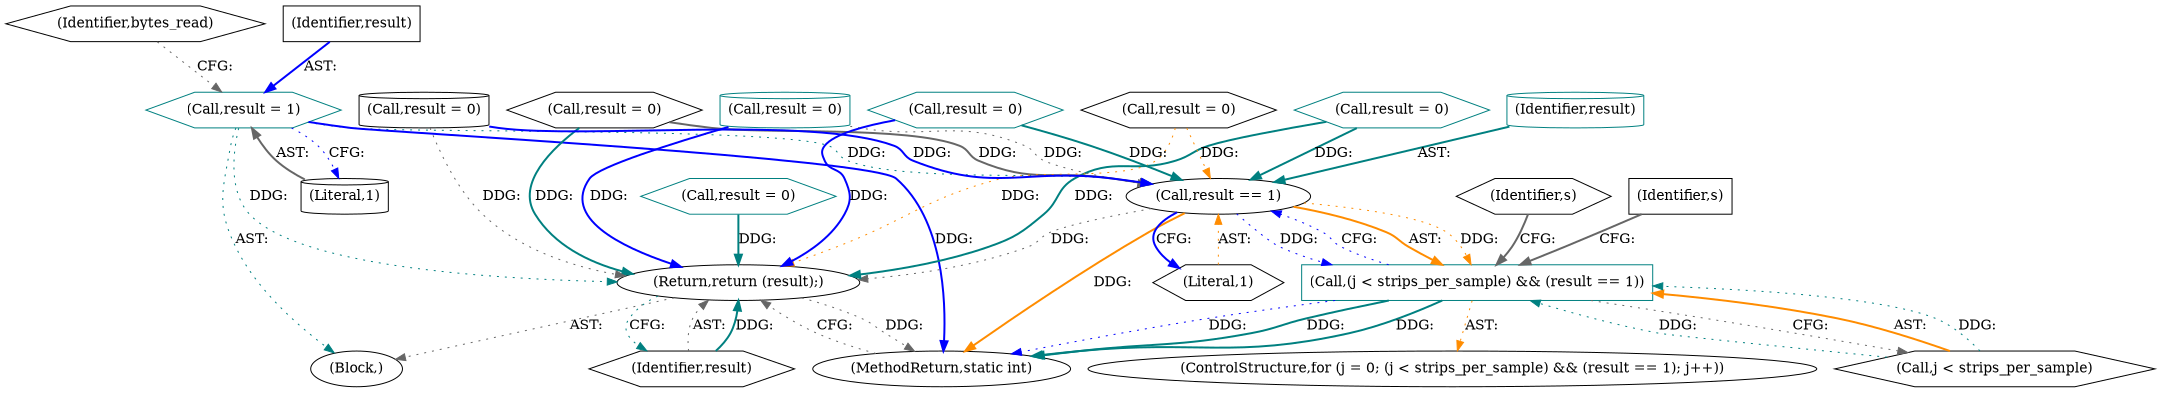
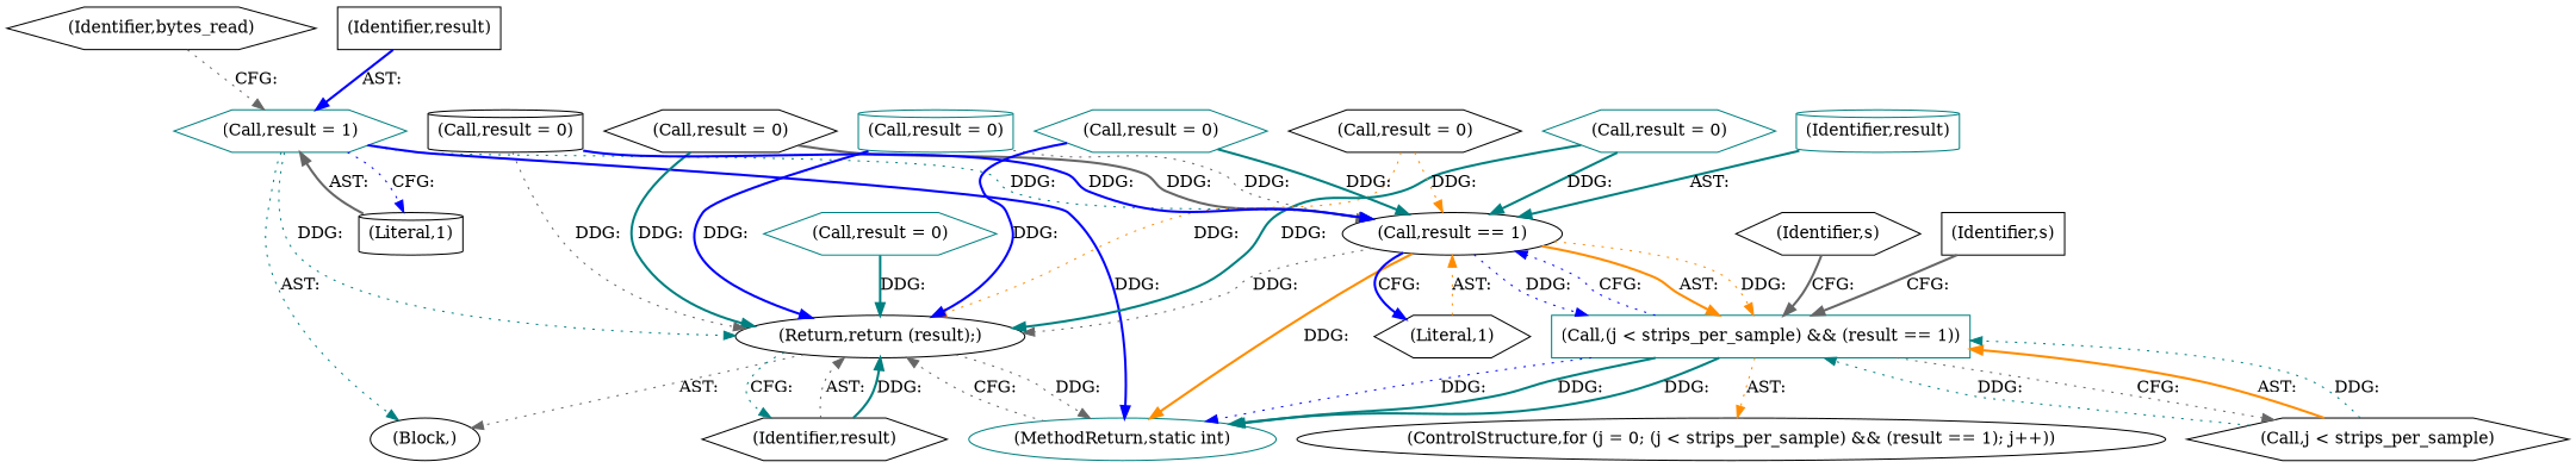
  digraph {
    node [color=black shape=hexagon]
    edge [color=teal style=dotted]
    n1 [color=teal label="(Call,result = 1)"]
    n2 [label="(Call,result == 1)" shape=ellipse]
    n3 [label="(Return,return (result);)" shape=ellipse]
    n4 [label="(Block,)" shape=ellipse]
    n5 [label="(Literal,1)" shape=cylinder]
-   n6 [label="(MethodReturn,static int)" shape=ellipse]
+   n6 [color=teal label="(MethodReturn,static int)" shape=ellipse]
    n7 [color=teal label="(Call,(j < strips_per_sample) && (result == 1))" shape=box]
    n8 [label="(Literal,1)"]
    n9 [label="(Identifier,result)"]
    n10 [label="(ControlStructure,for (j = 0; (j < strips_per_sample) && (result == 1); j++))" shape=ellipse]
    n11 [label="(Call,j < strips_per_sample)"]
    n12 [label="(Identifier,s)"]
    n13 [color=teal label="(Call,result = 0)"]
    n14 [label="(Call,result = 0)"]
    n15 [label="(Call,result = 0)"]
    n16 [label="(Identifier,bytes_read)"]
    n17 [color=teal label="(Call,result = 0)" shape=cylinder]
    n18 [label="(Identifier,result)" shape=box]
    n19 [color=teal label="(Call,result = 0)"]
    n20 [color=teal label="(Identifier,result)" shape=cylinder]
    n21 [color=teal label="(Call,result = 0)"]
    n22 [label="(Identifier,s)" shape=box]
    n23 [label="(Call,result = 0)" shape=cylinder]
    n1 -> n2 [label="DDG: "]
    n1 -> n3 [label="DDG: "]
    n1 -> n4 [label="AST: "]
    n1 -> n5 [color=blue label="CFG: "]
    n1 -> n6 [color=blue label="DDG: " style=bold]
    n2 -> n3 [color=gray40 label="DDG: "]
    n2 -> n6 [color=darkorange label="DDG: " style=bold]
    n2 -> n7 [color=darkorange label="AST: " style=bold]
    n2 -> n7 [color=darkorange label="DDG: "]
    n2 -> n7 [color=blue label="DDG: "]
    n2 -> n8 [color=blue label="CFG: " style=bold]
    n3 -> n4 [color=gray40 label="AST: "]
    n3 -> n6 [color=gray40 label="DDG: "]
    n3 -> n9 [label="CFG: "]
    n5 -> n1 [color=gray40 label="AST: " style=bold]
    n6 -> n3 [color=gray40 label="CFG: "]
    n7 -> n2 [color=blue label="CFG: "]
    n7 -> n6 [color=blue label="DDG: "]
    n7 -> n6 [label="DDG: " style=bold]
    n7 -> n6 [label="DDG: " style=bold]
    n7 -> n10 [color=darkorange label="AST: "]
    n7 -> n11 [color=gray40 label="CFG: "]
    n8 -> n2 [color=darkorange label="AST: "]
    n9 -> n3 [color=gray40 label="AST: "]
    n9 -> n3 [label="DDG: " style=bold]
    n11 -> n7 [color=darkorange label="AST: " style=bold]
    n11 -> n7 [label="DDG: "]
    n11 -> n7 [label="DDG: "]
    n12 -> n7 [color=gray40 label="CFG: " style=bold]
    n13 -> n2 [label="DDG: " style=bold]
    n13 -> n3 [label="DDG: " style=bold]
    n14 -> n2 [color=gray40 label="DDG: " style=bold]
    n14 -> n3 [label="DDG: " style=bold]
    n15 -> n2 [color=darkorange label="DDG: "]
    n15 -> n3 [color=darkorange label="DDG: "]
    n16 -> n1 [color=gray40 label="CFG: "]
    n17 -> n2 [color=gray40 label="DDG: "]
    n17 -> n3 [color=blue label="DDG: " style=bold]
    n18 -> n1 [color=blue label="AST: " style=bold]
    n19 -> n3 [label="DDG: " style=bold]
    n20 -> n2 [label="AST: " style=bold]
    n21 -> n2 [label="DDG: " style=bold]
    n21 -> n3 [color=blue label="DDG: " style=bold]
    n22 -> n7 [color=gray40 label="CFG: " style=bold]
    n23 -> n2 [color=blue label="DDG: " style=bold]
    n23 -> n3 [color=gray40 label="DDG: "]
  }
